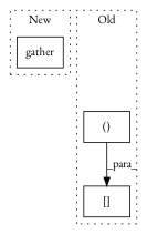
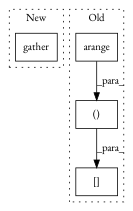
  digraph {
    fontname="EB Garamond"
    node [a=32 l="7,1" shape=box fontname="EB Garamond"]
    edge [fontname="EB Garamond"]
    n1 [label=gather s="19350,19387"]
+   n2 [label=arange s="19702,19726"]
    n3 [a=106 l=102 label="()" s=19696]
    n4 [a=2 l="20,2" label="[]" s="19676,19798"]
    subgraph cluster_1 {
      label=New
      style=dotted
      n1
    }
    subgraph cluster_2 {
      label=Old
      style=dotted
+     n2
      n3
      n4
    }
+   n2 -> n3 [label=_para_]
    n3 -> n4 [label=_para_]
  }
